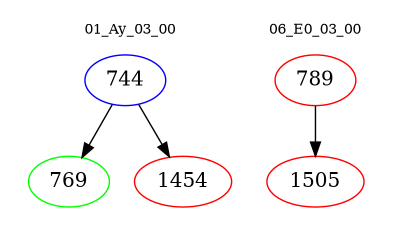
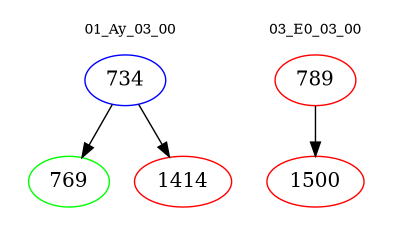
  digraph {
    node [color=red]
    edge [color=black]
-   n1 [color=blue label=744]
+   n1 [color=blue label=734]
    n2 [color=green label=769]
-   n3 [label=1454]
+   n3 [label=1414]
    n4 [label=789]
-   n5 [label=1505]
+   n5 [label=1500]
    subgraph cluster_1 {
      color=white
      fontsize=10
      label="01_Ay_03_00"
      n1
      n2
      n3
    }
    subgraph cluster_2 {
      color=white
      fontsize=10
-     label="06_E0_03_00"
+     label="03_E0_03_00"
      n4
      n5
    }
    n1 -> n2
    n1 -> n3
    n4 -> n5
  }
